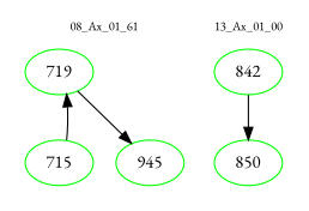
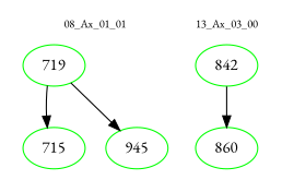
  digraph {
    fontname="EB Garamond"
    node [color=green fontname="EB Garamond"]
    edge [color=black fontname="EB Garamond"]
    n1 [label=719]
    n2 [label=715]
    n3 [label=945]
    n4 [label=842]
-   n5 [label=850]
+   n5 [label=860]
    subgraph cluster_1 {
      color=white
      fontsize=10
-     label="08_Ax_01_61"
+     label="08_Ax_01_01"
      n1
      n2
      n3
    }
    subgraph cluster_2 {
      color=white
      fontsize=10
-     label="13_Ax_01_00"
+     label="13_Ax_03_00"
      n4
      n5
    }
-   n2 -> n1
+   n1 -> n2
    n1 -> n3
    n4 -> n5
  }
